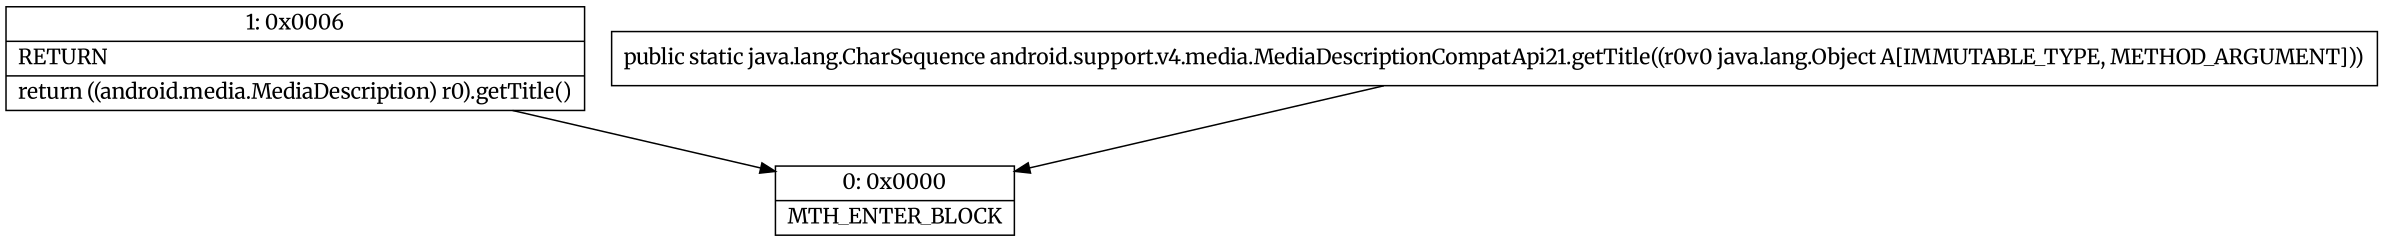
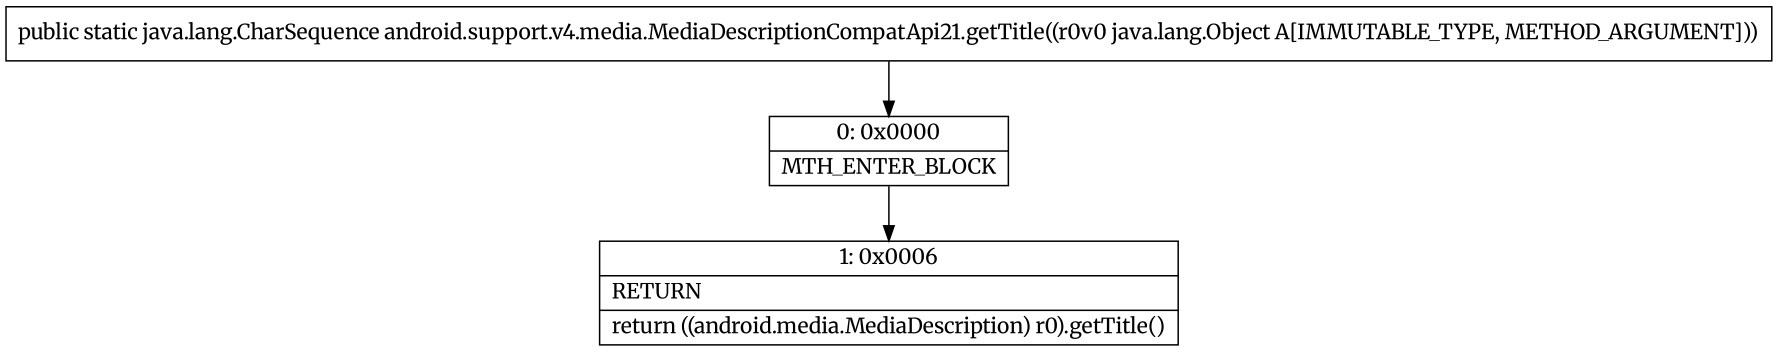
  digraph {
    fontname=Merriweather
    node [shape=record fontname=Merriweather]
    edge [fontname=Merriweather]
    n1 [label="{0\:\ 0x0000|MTH_ENTER_BLOCK\l}"]
    n2 [label="{1\:\ 0x0006|RETURN\l|return ((android.media.MediaDescription) r0).getTitle()\l}"]
    n3 [label="{public static java.lang.CharSequence android.support.v4.media.MediaDescriptionCompatApi21.getTitle((r0v0 java.lang.Object A[IMMUTABLE_TYPE, METHOD_ARGUMENT])) }"]
-   n2 -> n1
+   n1 -> n2
    n3 -> n1
  }
